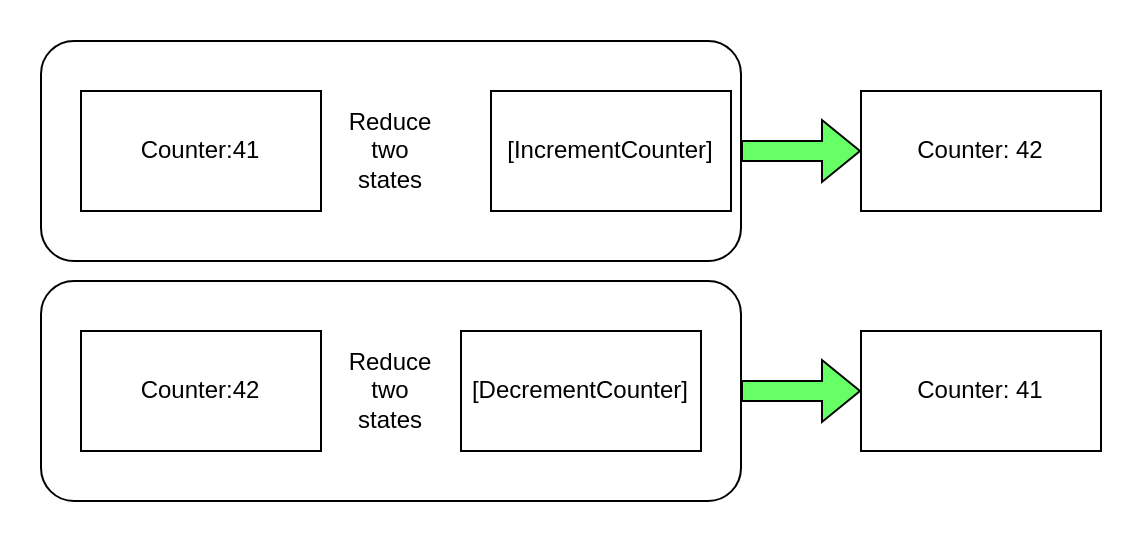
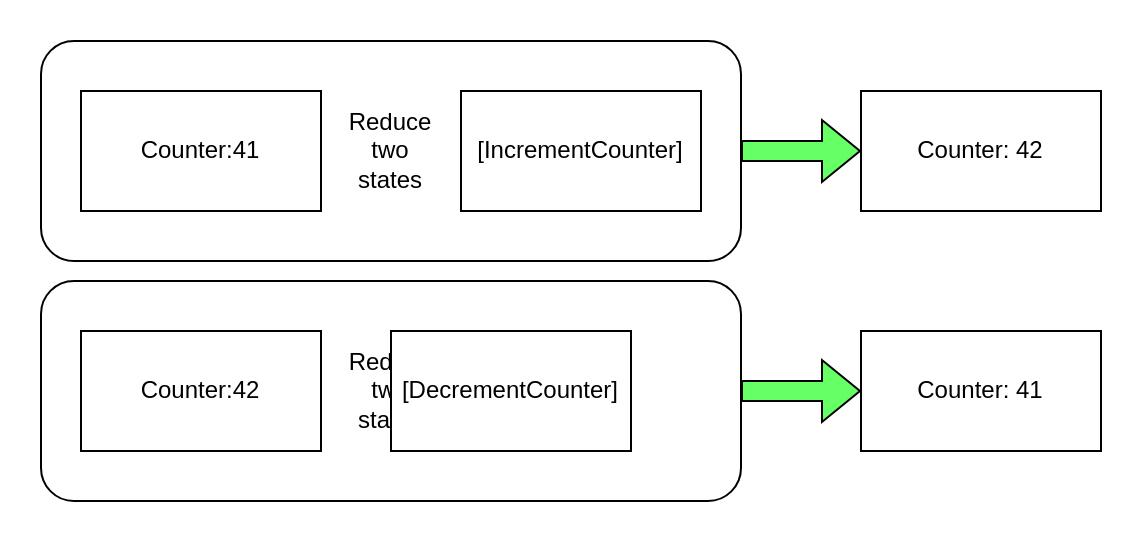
  <mxCell id="0" />
  <mxCell id="1" parent="0" />
  <mxCell id="2" value="Reduce&lt;br&gt;two&lt;br&gt;states" style="rounded=1;whiteSpace=wrap;html=1;" parent="1" vertex="1"><mxGeometry x="20" y="20" width="350" height="110" as="geometry" /></mxCell>
  <mxCell id="3" value="Counter:41" style="rounded=0;whiteSpace=wrap;html=1;" parent="1" vertex="1"><mxGeometry x="40" y="45" width="120" height="60" as="geometry" /></mxCell>
- <mxCell id="4" value="[IncrementCounter]" style="rounded=0;whiteSpace=wrap;html=1;" parent="1" vertex="1"><mxGeometry x="245" y="45" width="120" height="60" as="geometry" /></mxCell>
+ <mxCell id="4" value="[IncrementCounter]" style="rounded=0;whiteSpace=wrap;html=1;" parent="1" vertex="1"><mxGeometry x="230" y="45" width="120" height="60" as="geometry" /></mxCell>
  <mxCell id="5" value="Counter: 42" style="rounded=0;whiteSpace=wrap;html=1;" parent="1" vertex="1"><mxGeometry x="430" y="45" width="120" height="60" as="geometry" /></mxCell>
  <mxCell id="6" value="" style="shape=flexArrow;endArrow=classic;html=1;rounded=0;exitX=1;exitY=0.5;exitDx=0;exitDy=0;fillColor=#66FF66;" parent="1" source="2" target="5" edge="1"><mxGeometry width="50" height="50" relative="1" as="geometry"><mxPoint x="550" y="225" as="sourcePoint" /><mxPoint x="600" y="175" as="targetPoint" /></mxGeometry></mxCell>
  <mxCell id="7" value="Reduce&lt;br&gt;two&lt;br&gt;states" style="rounded=1;whiteSpace=wrap;html=1;" vertex="1" parent="1"><mxGeometry x="20" y="140" width="350" height="110" as="geometry" /></mxCell>
  <mxCell id="8" value="Counter:42" style="rounded=0;whiteSpace=wrap;html=1;" vertex="1" parent="1"><mxGeometry x="40" y="165" width="120" height="60" as="geometry" /></mxCell>
- <mxCell id="9" value="[DecrementCounter]" style="rounded=0;whiteSpace=wrap;html=1;" vertex="1" parent="1"><mxGeometry x="230" y="165" width="120" height="60" as="geometry" /></mxCell>
+ <mxCell id="9" value="[DecrementCounter]" style="rounded=0;whiteSpace=wrap;html=1;" vertex="1" parent="1"><mxGeometry x="195" y="165" width="120" height="60" as="geometry" /></mxCell>
  <mxCell id="10" value="Counter: 41" style="rounded=0;whiteSpace=wrap;html=1;" vertex="1" parent="1"><mxGeometry x="430" y="165" width="120" height="60" as="geometry" /></mxCell>
  <mxCell id="11" value="" style="shape=flexArrow;endArrow=classic;html=1;rounded=0;exitX=1;exitY=0.5;exitDx=0;exitDy=0;fillColor=#66FF66;" edge="1" parent="1" source="7" target="10"><mxGeometry width="50" height="50" relative="1" as="geometry"><mxPoint x="550" y="345" as="sourcePoint" /><mxPoint x="600" y="295" as="targetPoint" /></mxGeometry></mxCell>
